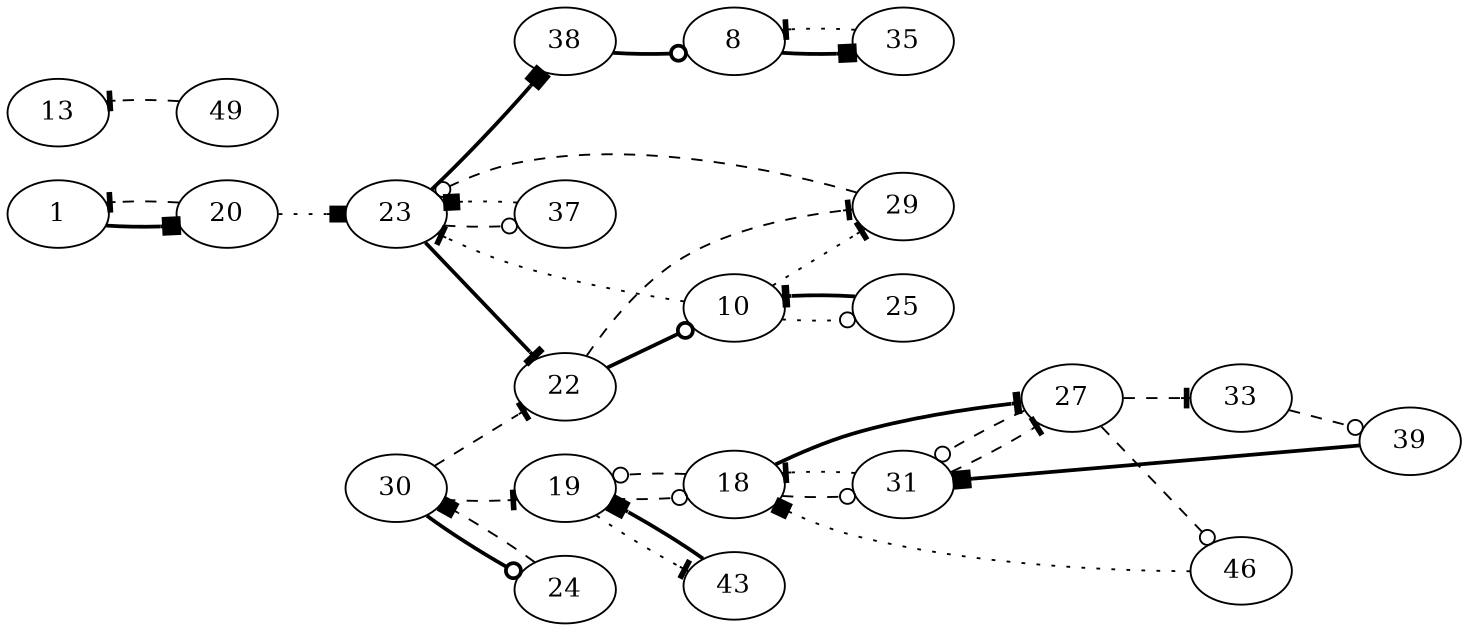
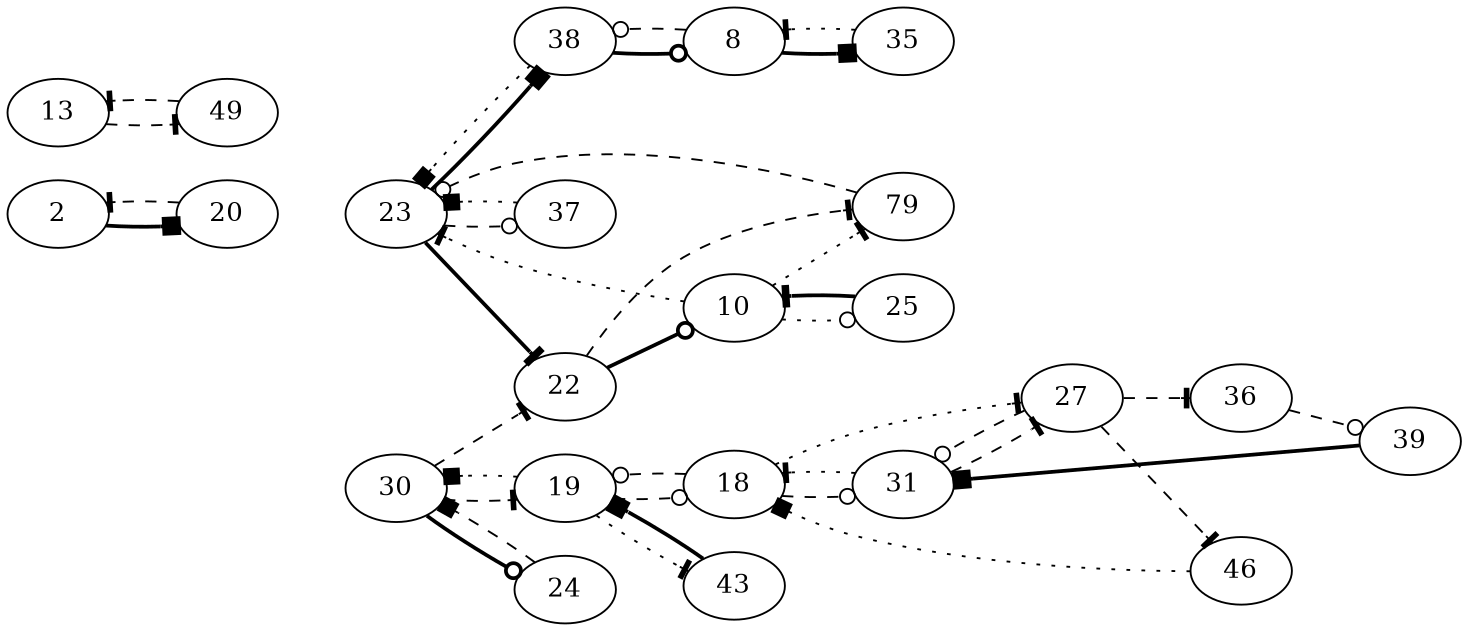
  digraph {
    rankdir=LR
    edge [arrowhead=tee style=dashed]
-   1
+   1 [label=2]
    20
    8
    35
    38
    23
    22
    37
    10
    25
-   29
+   29 [label=79]
    30
    19
    24
    18
    43
    13
    49
    27
    31
-   33
+   33 [label=36]
    46
    39
    1 -> 20 [arrowhead=box style=bold]
    20 -> 1
    8 -> 35 [arrowhead=box style=bold]
+   8 -> 38 [arrowhead=odot]
    35 -> 8 [style=dotted]
    38 -> 8 [arrowhead=odot style=bold]
-   20 -> 23 [arrowhead=box style=dotted]
+   38 -> 23 [arrowhead=box style=dotted]
    23 -> 38 [arrowhead=box style=bold]
    23 -> 22 [style=bold]
    23 -> 37 [arrowhead=odot]
    22 -> 10 [arrowhead=odot style=bold]
    22 -> 29
    37 -> 23 [arrowhead=box style=dotted]
    10 -> 23 [style=dotted]
    10 -> 25 [arrowhead=odot style=dotted]
    10 -> 29 [style=dotted]
    25 -> 10 [style=bold]
    29 -> 23 [arrowhead=odot]
    30 -> 22
    30 -> 19
    30 -> 24 [arrowhead=odot style=bold]
+   19 -> 30 [arrowhead=box style=dotted]
    19 -> 18 [arrowhead=odot]
    19 -> 43 [style=dotted]
    24 -> 30 [arrowhead=box]
    18 -> 19 [arrowhead=odot]
-   18 -> 27 [style=bold]
+   18 -> 27 [style=dotted]
    18 -> 31 [arrowhead=odot]
    43 -> 19 [arrowhead=box style=bold]
+   13 -> 49
    49 -> 13
    27 -> 31 [arrowhead=odot]
    27 -> 33
-   27 -> 46 [arrowhead=odot]
+   27 -> 46
    31 -> 18 [style=dotted]
    31 -> 27
    33 -> 39 [arrowhead=odot]
    46 -> 18 [arrowhead=box style=dotted]
    39 -> 31 [arrowhead=box style=bold]
  }
